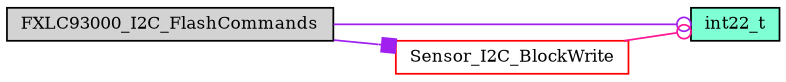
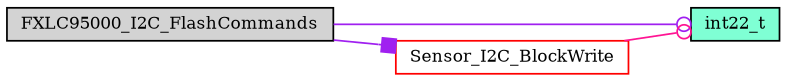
  digraph {
    fontname="DejaVu Serif"
    rankdir=LR
    node [color=black fontname="DejaVu Serif" fontsize=10 shape=record style=filled]
    edge [arrowhead=odot color=purple fontname="DejaVu Serif" fontsize=10 labelfontname=Helvetica labelfontsize=10 style=solid]
-   n1 [fillcolor=lightgrey fontcolor=black height=0.2 label=FXLC93000_I2C_FlashCommands width=0.4]
+   n1 [fillcolor=lightgrey fontcolor=black height=0.2 label=FXLC95000_I2C_FlashCommands width=0.4]
    n2 [fillcolor=aquamarine height=0.2 label=int22_t width=0.4]
    n3 [color=red fillcolor=white height=0.2 label=Sensor_I2C_BlockWrite width=0.4]
    n1 -> n2
    n1 -> n3 [arrowhead=box]
    n3 -> n2 [color=deeppink]
  }
